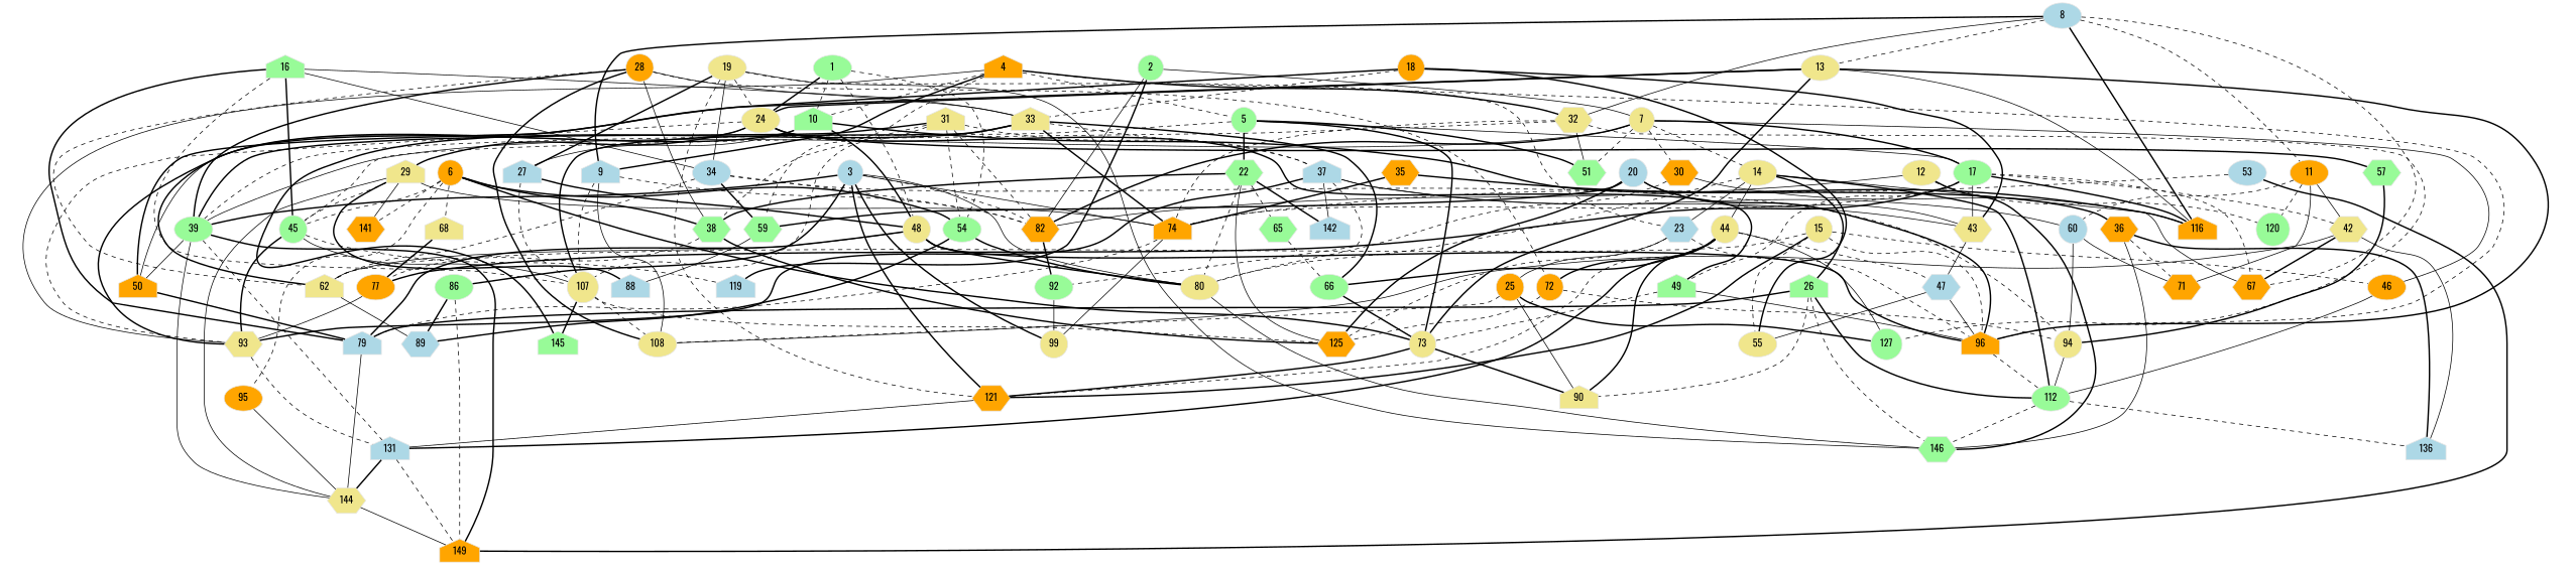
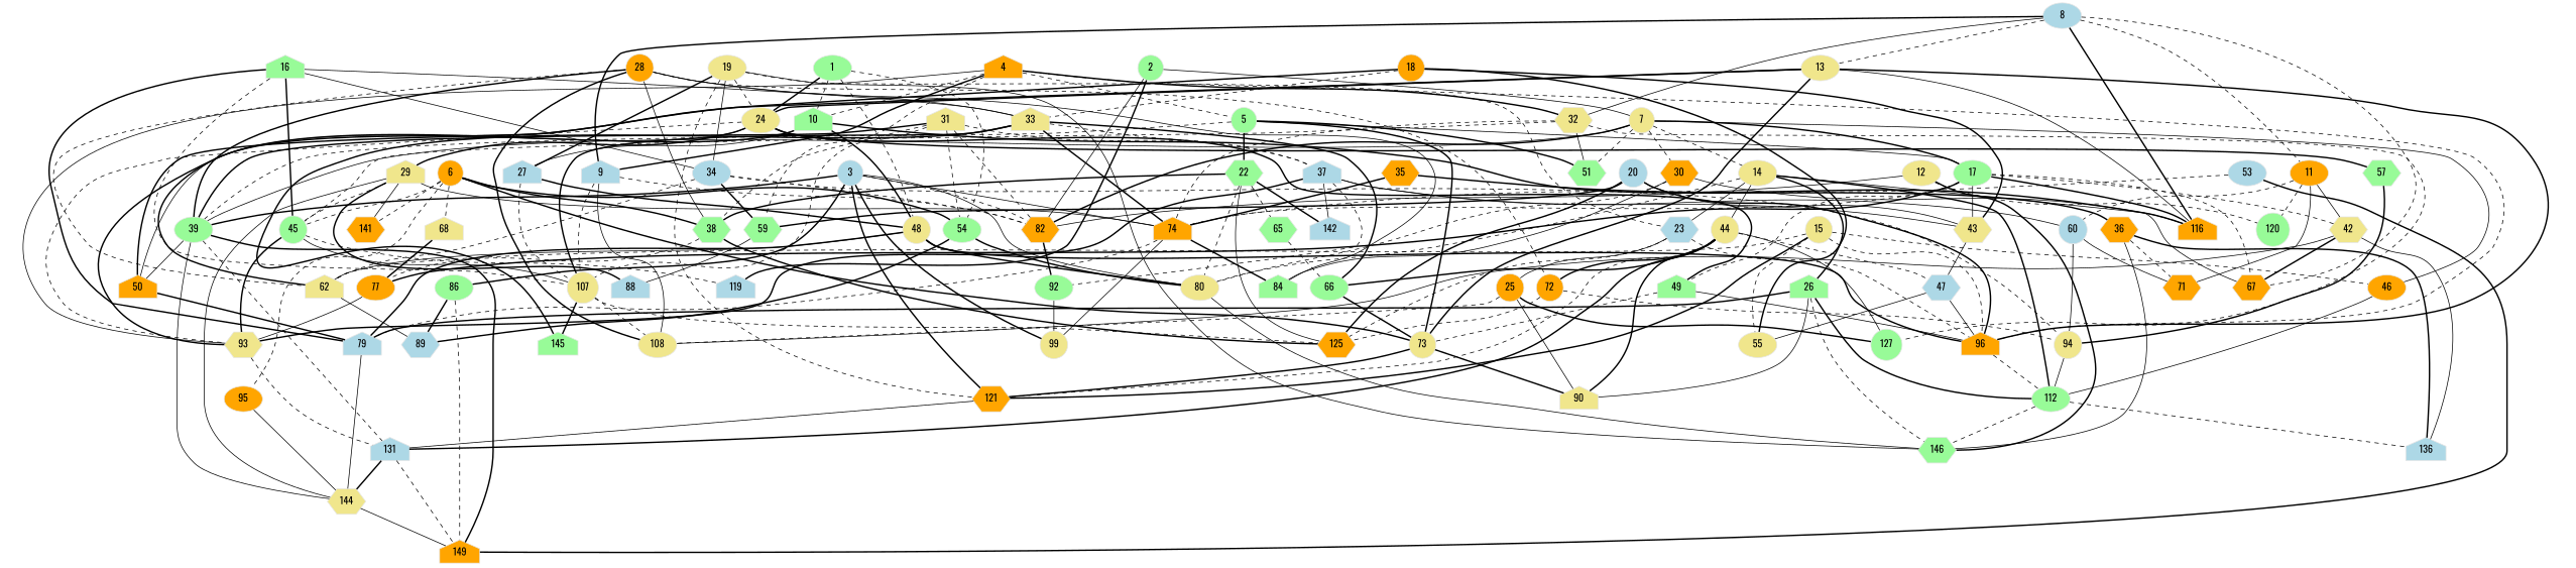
  graph {
    fontname=Oswald
    node [color=gray90 fillcolor=khaki fontname=Oswald shape=house style=filled]
    edge [fontname=Oswald style=bold]
    1 [fillcolor=palegreen shape=ellipse super="+105"]
    10 [fillcolor=palegreen super="+70"]
    24 [shape=ellipse super="+118"]
    48 [shape=circle super="+76"]
    54 [fillcolor=palegreen shape=ellipse]
    93 [shape=hexagon super="+114"]
    27 [fillcolor=lightblue super="+98"]
    36 [fillcolor=orange shape=hexagon super="+52"]
    50 [fillcolor=orange super="+115"]
    49 [fillcolor=palegreen]
    29 [super="+128"]
    57 [fillcolor=palegreen shape=hexagon]
    80 [shape=ellipse super="+130"]
    n14 [fillcolor=orange label=96 super="+123"]
    62 [super="+113"]
    79 [fillcolor=lightblue super="+100"]
    89 [fillcolor=lightblue shape=hexagon]
    7 [shape=circle super="+137"]
    82 [fillcolor=orange shape=hexagon super="+97"]
    39 [fillcolor=palegreen shape=ellipse super="+91"]
    17 [fillcolor=palegreen shape=ellipse super="+81"]
    51 [fillcolor=palegreen shape=hexagon]
    14 [shape=ellipse super="+140"]
    30 [fillcolor=orange shape=hexagon super="+109"]
    46 [fillcolor=orange shape=ellipse]
    2 [fillcolor=palegreen shape=circle]
    119 [fillcolor=lightblue]
    92 [fillcolor=palegreen shape=ellipse]
    3 [fillcolor=lightblue shape=circle super="+63"]
    74 [fillcolor=orange super="+111"]
    86 [fillcolor=palegreen shape=ellipse]
    99 [shape=circle]
    121 [fillcolor=orange shape=hexagon super="+122"]
    144 [shape=hexagon]
    131 [fillcolor=lightblue super="+135"]
    149 [fillcolor=orange]
+   84 [fillcolor=palegreen]
    146 [fillcolor=palegreen shape=hexagon]
    4 [fillcolor=orange super="+110"]
    5 [fillcolor=palegreen shape=circle super="+21"]
    9 [fillcolor=lightblue super="+87"]
    32 [shape=hexagon super="+85"]
    59 [fillcolor=palegreen shape=hexagon super="+134"]
    22 [fillcolor=palegreen shape=hexagon]
    73 [shape=circle super="+104"]
    107 [shape=circle super="+138"]
    108 [shape=ellipse]
    45 [fillcolor=palegreen shape=circle super="+61"]
    127 [fillcolor=palegreen shape=circle]
    112 [fillcolor=palegreen shape=ellipse super="+117"]
    88 [fillcolor=lightblue]
    67 [fillcolor=orange shape=hexagon super="+69"]
    116 [fillcolor=orange]
    42 [shape=hexagon]
    43 [shape=hexagon super="+106"]
    77 [fillcolor=orange shape=ellipse]
    38 [fillcolor=palegreen shape=hexagon super="+96"]
    125 [fillcolor=orange shape=hexagon]
    65 [fillcolor=palegreen shape=hexagon]
    142 [fillcolor=lightblue]
    90
    6 [fillcolor=orange shape=circle super="+143"]
    68
    95 [fillcolor=orange shape=ellipse]
    141 [fillcolor=orange shape=hexagon]
    23 [fillcolor=lightblue shape=hexagon super="+124"]
    26 [fillcolor=palegreen super="+40"]
    44 [shape=circle super="+129"]
    8 [fillcolor=lightblue shape=ellipse super="+58"]
    11 [fillcolor=orange shape=ellipse super="+41"]
    13 [shape=ellipse super="+148"]
    60 [fillcolor=lightblue shape=circle super="+103"]
    71 [fillcolor=orange shape=hexagon]
    120 [fillcolor=palegreen shape=circle]
    145 [fillcolor=palegreen]
    136 [fillcolor=lightblue]
    94 [shape=circle super="+101"]
    12 [shape=ellipse]
    25 [fillcolor=orange shape=circle]
    72 [fillcolor=orange shape=circle]
    66 [fillcolor=palegreen shape=ellipse]
    47 [fillcolor=lightblue shape=hexagon]
    15 [shape=circle super="+139"]
    55 [shape=ellipse super="+83"]
    16 [fillcolor=palegreen super="+147"]
    33 [super="+64"]
    34 [fillcolor=lightblue shape=ellipse super="+75"]
    37 [fillcolor=lightblue super="+133"]
    18 [fillcolor=orange shape=circle]
    19 [shape=ellipse super="+126"]
    20 [fillcolor=lightblue shape=circle super="+102"]
    28 [fillcolor=orange shape=circle super="+78"]
    31 [super="+132"]
    35 [fillcolor=orange shape=hexagon]
    53 [fillcolor=lightblue shape=ellipse]
    1 -- 10 [style=dashed]
    1 -- 24
    1 -- 48 [style=dashed]
    1 -- 54 [style=dashed]
    10 -- 48
    10 -- 93
    10 -- 27 [style=solid]
    10 -- 36
    24 -- 93 [style=dashed]
    24 -- 50 [style=solid]
    24 -- 49
    24 -- 29
    24 -- 57
    48 -- 80
    48 -- n14
    48 -- 62 [style=solid]
    48 -- 79
    54 -- 80
    54 -- 89
    93 -- 131 [style=dashed]
    27 -- 48
    27 -- 107 [style=dashed]
    36 -- 146 [style=solid]
    36 -- 71 [style=dashed]
    36 -- 136
    50 -- 79
    49 -- n14 [style=solid]
    49 -- 73 [style=dashed]
    29 -- 74 [style=solid]
    29 -- 144 [style=solid]
    29 -- 45 [style=dashed]
    29 -- 88
    29 -- 141 [style=solid]
    57 -- 94
    80 -- 146 [style=solid]
    n14 -- 112 [style=dashed]
    62 -- 89 [style=solid]
    79 -- 144 [style=solid]
    7 -- 82
    7 -- 39 [style=solid]
    7 -- 17
    7 -- 51 [style=dashed]
    7 -- 14 [style=dashed]
    7 -- 30 [style=dashed]
    7 -- 46 [style=solid]
    82 -- 92
    39 -- 50 [style=solid]
    39 -- 144 [style=solid]
    39 -- 131 [style=dashed]
    39 -- 149
    17 -- 49 [style=dashed]
    17 -- 74 [style=dashed]
    17 -- 67 [style=dashed]
    17 -- 116
    17 -- 42 [style=dashed]
    17 -- 43 [style=solid]
    17 -- 77
    14 -- 80 [style=dashed]
    14 -- 112
    14 -- 67 [style=solid]
    14 -- 23 [style=solid]
    14 -- 26
    14 -- 44 [style=solid]
    30 -- 80 [style=dashed]
+   30 -- 84 [style=solid]
    30 -- 116 [style=solid]
    46 -- 112 [style=solid]
    2 -- 7 [style=solid]
    2 -- 82 [style=solid]
    2 -- 119
    92 -- 99 [style=solid]
    3 -- 80 [style=solid]
    3 -- 82 [style=dashed]
    3 -- 39
    3 -- 74 [style=solid weight=2]
    3 -- 86
    3 -- 99
    3 -- 121
    74 -- 79 [style=dashed]
    74 -- 99 [style=solid]
+   74 -- 84
    86 -- 89
    86 -- 149 [style=dashed]
    121 -- 131 [style=solid]
    144 -- 149 [style=solid]
    131 -- 144
    131 -- 149 [style=dashed]
    4 -- 10 [style=dashed]
    4 -- 93 [style=solid]
    4 -- n14 [style=dashed]
    4 -- 5 [style=dashed weight=2]
    4 -- 9
    4 -- 32
    4 -- 59 [style=dashed]
    5 -- 39 [style=dashed]
    5 -- 17 [style=solid]
    5 -- 51
    5 -- 22
    5 -- 73
    9 -- 82 [style=dashed]
    9 -- 107 [style=dashed]
    9 -- 108 [style=solid]
    32 -- 51 [style=solid]
    32 -- 74 [style=dashed]
    32 -- 45 [style=dashed]
    32 -- 127 [style=dashed]
    59 -- 88 [style=solid weight=2]
    22 -- 80 [style=dashed]
    22 -- 38
    22 -- 125 [style=solid]
    22 -- 65 [style=dashed]
    22 -- 142
    73 -- 121
    73 -- 90
    107 -- 108 [style=dashed]
    107 -- 125 [style=dashed]
    107 -- 145
    45 -- 93
    45 -- 119 [style=dashed]
    45 -- 107 [style=solid]
    112 -- 146 [style=dashed]
    112 -- 136 [style=dashed]
    42 -- 108 [style=solid]
    42 -- 67
    42 -- 136 [style=solid]
    43 -- 47 [style=solid]
    77 -- 93 [style=solid]
    38 -- 77 [style=dashed]
    38 -- 125
    65 -- 66 [style=dashed]
    6 -- 54
    6 -- 73
    6 -- 45 [style=dashed]
    6 -- 38
    6 -- 68 [style=dashed]
    6 -- 95 [style=dashed]
    6 -- 141 [style=dashed]
    68 -- 77
    95 -- 144 [style=solid]
    23 -- n14 [style=dashed]
    23 -- 125 [style=dashed]
    23 -- 25 [style=solid]
    26 -- 79
    26 -- 146 [style=dashed]
    26 -- 112
-   26 -- 90 [style=dashed]
+   26 -- 90 [style=solid]
    44 -- 121 [style=dashed]
    44 -- 131
    44 -- 127 [style=solid]
    44 -- 90
    44 -- 72
    44 -- 66
    44 -- 47 [style=dashed]
    8 -- 9
    8 -- 32 [style=solid]
    8 -- 67 [style=dashed]
    8 -- 116
    8 -- 11 [style=dashed]
    8 -- 13 [style=dashed]
    11 -- 42 [style=solid]
    11 -- 60 [style=dashed]
    11 -- 71 [style=solid]
    11 -- 120 [style=dashed]
    13 -- 24
    13 -- 50
    13 -- n14
    13 -- 73
    13 -- 116 [style=solid]
    60 -- 71 [style=solid]
    60 -- 94 [style=solid]
    94 -- 112 [style=solid weight=2]
    12 -- 82 [style=solid]
    12 -- 146
    12 -- 120 [style=dashed]
    25 -- 108 [style=dashed]
    25 -- 127
    25 -- 90 [style=solid]
    72 -- 125 [style=dashed]
    72 -- 94 [style=dashed]
    66 -- 73
    47 -- n14 [style=solid]
    47 -- 55 [style=solid]
    15 -- n14 [style=dashed]
    15 -- 62 [style=dashed]
    15 -- 46 [style=dashed]
    15 -- 121
    15 -- 55 [style=dashed]
    16 -- 79
    16 -- 107 [style=dashed]
    16 -- 45
    16 -- 33 [style=solid]
    16 -- 34 [style=solid]
    33 -- 74
    33 -- 107
    33 -- 145
    33 -- 66
    33 -- 37 [style=dashed]
    34 -- 62 [style=dashed]
    34 -- 82 [style=dashed]
    34 -- 59
    34 -- 94 [style=dashed]
    37 -- 93
    37 -- 92 [style=dashed]
    37 -- 43 [style=solid]
    37 -- 142 [style=solid]
    37 -- 60 [style=solid]
    18 -- 62
    18 -- 43
    18 -- 55
    18 -- 33 [style=dashed]
    19 -- 24 [style=dashed]
    19 -- 27
    19 -- 121 [style=dashed]
    19 -- 146 [style=solid]
    19 -- 23 [style=dashed]
    19 -- 34 [style=solid]
    20 -- n14
    20 -- 59
    20 -- 43 [style=solid]
    20 -- 125
    28 -- 62 [style=dashed]
    28 -- 39
+   28 -- 84 [style=solid]
    28 -- 108
    28 -- 38 [style=solid]
    28 -- 72 [style=dashed]
    28 -- 33 [style=solid]
    31 -- 54 [style=dashed]
    31 -- 82 [style=dashed]
    31 -- 39
    31 -- 107 [style=dashed]
    31 -- 38 [style=dashed]
    31 -- 37 [style=dashed]
    35 -- 74
    35 -- 116
    53 -- 74 [style=dashed]
    53 -- 149
  }
